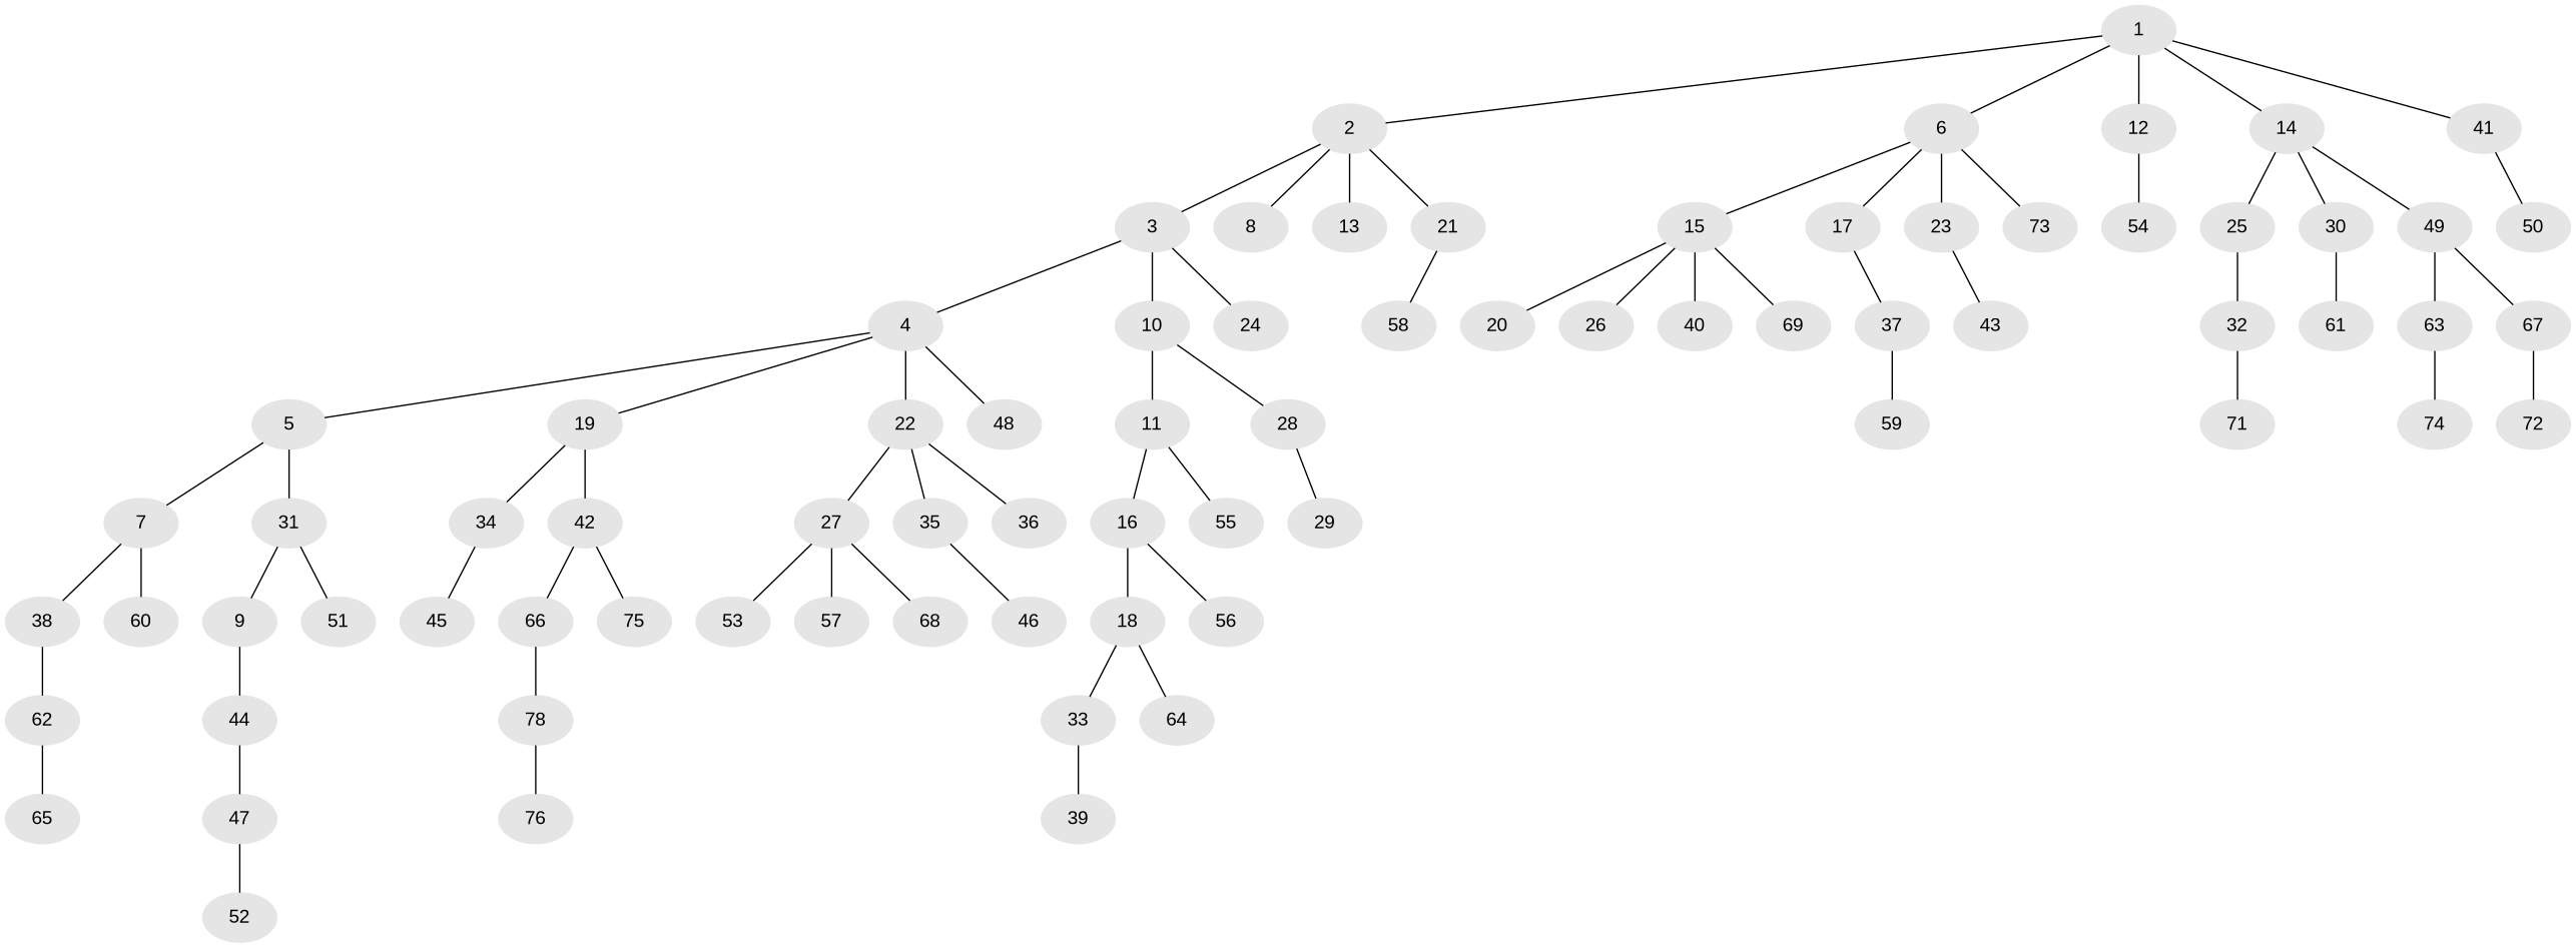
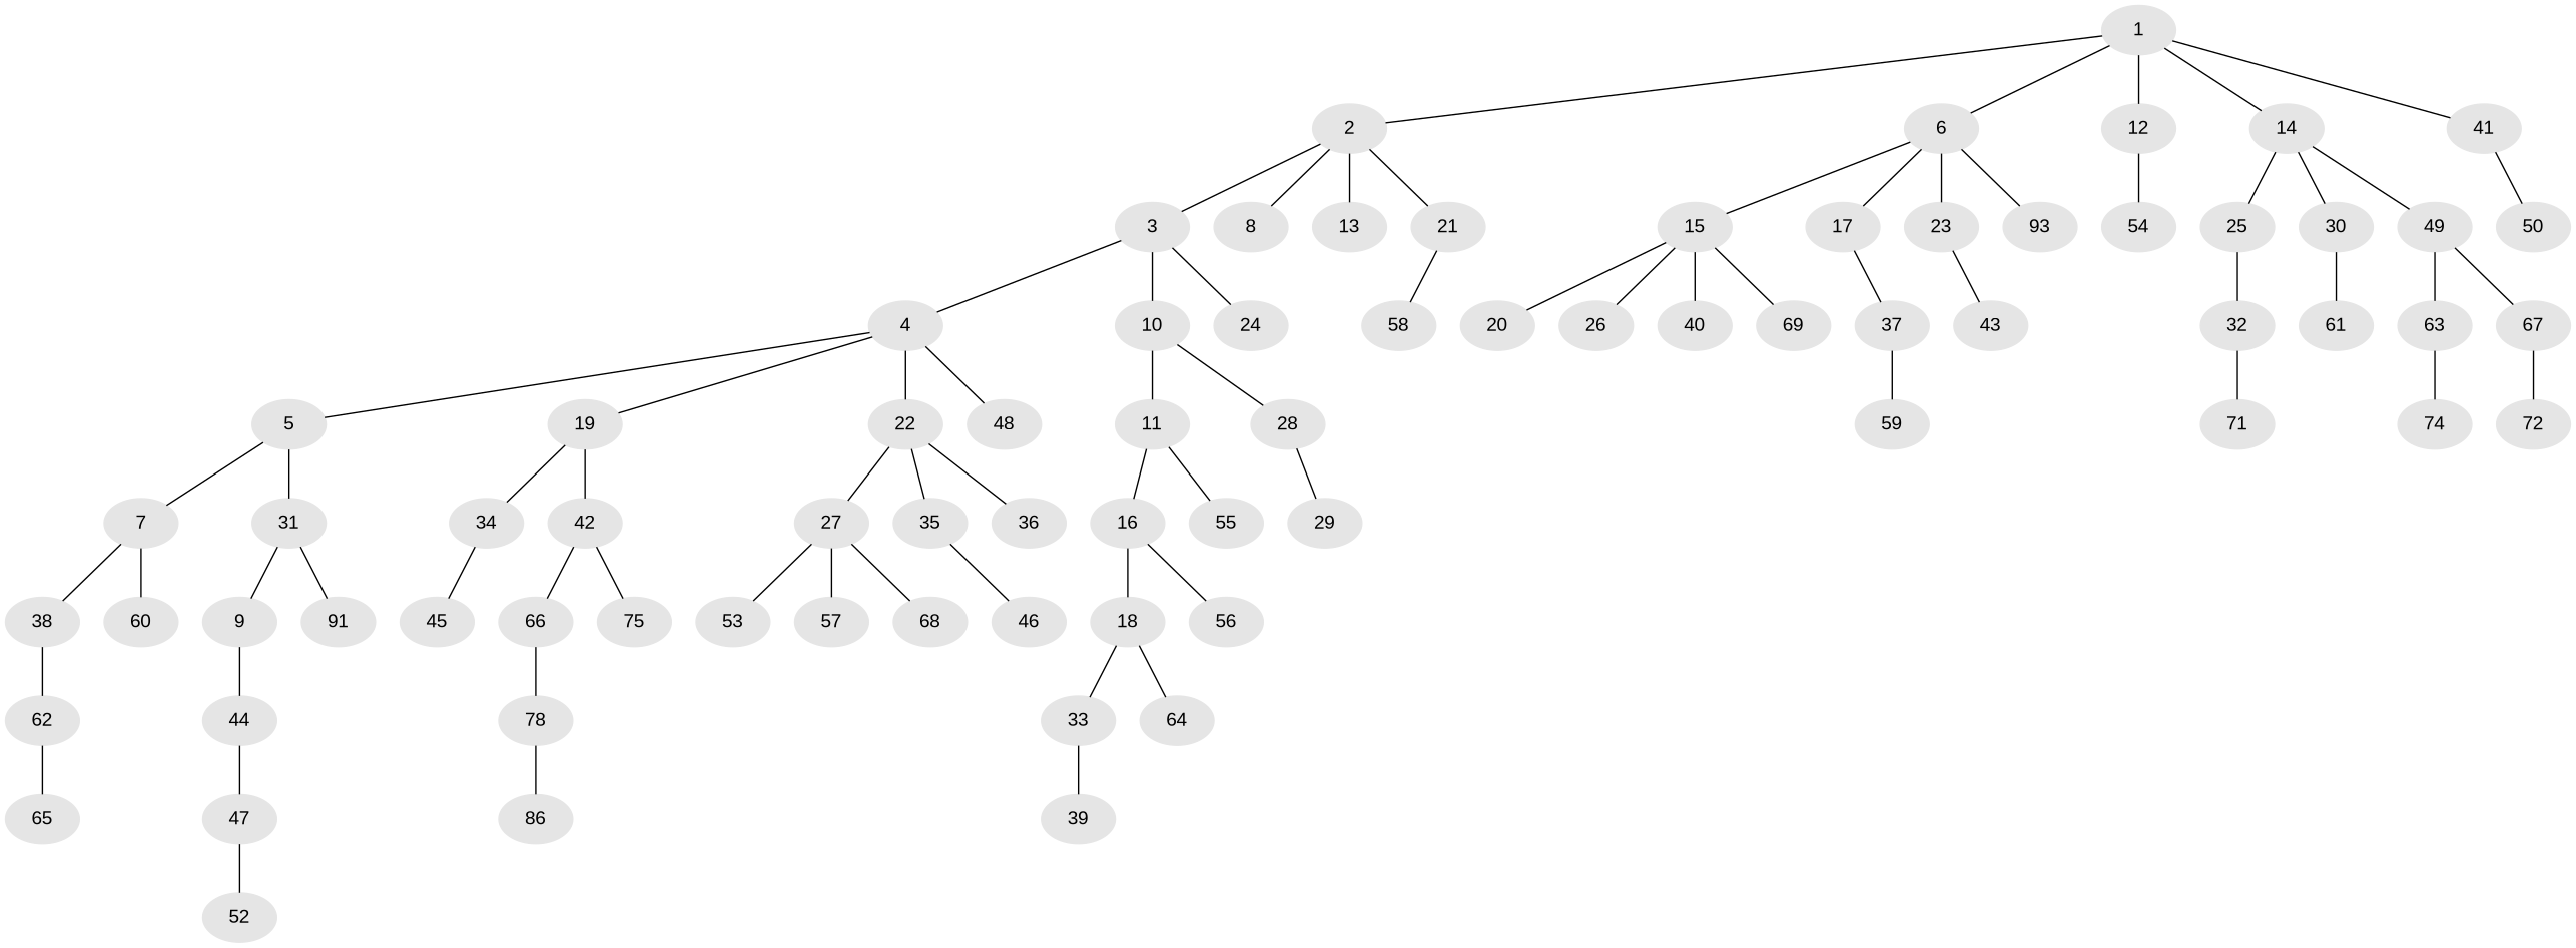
  graph {
    fontname="Liberation Sans"
    node [color=gray90 fontname="Liberation Sans" style=filled]
    edge [fontname="Liberation Sans"]
    1
    2
    6
    12
    14
    41
    3
    8
    13
    21
    15
    17
    23
-   73
+   73 [label=93]
    54
    25
    30
    49
    50
    4
    10
    24
    58
    5
    19
    22
    48
    11
    28
    7
    31
    34
    42
    27
    35
    36
    38
    60
    9
-   51
+   51 [label=91]
    20
    26
    40
    69
    37
    43
    44
    62
    47
    16
    55
    29
    18
    56
    32
    61
    63
    67
    33
    64
    59
    39
    45
    66
    75
    53
    57
    68
    46
    71
    65
    n72 [label=78]
    52
    74
    72
-   76
+   76 [label=86]
    1 -- 2
    1 -- 6
    1 -- 12
    1 -- 14
    1 -- 41
    2 -- 3
    2 -- 8
    2 -- 13
    2 -- 21
    6 -- 15
    6 -- 17
    6 -- 23
    6 -- 73
    12 -- 54
    14 -- 25
    14 -- 30
    14 -- 49
    41 -- 50
    3 -- 4
    3 -- 10
    3 -- 24
    21 -- 58
    15 -- 20
    15 -- 26
    15 -- 40
    15 -- 69
    17 -- 37
    23 -- 43
    25 -- 32
    30 -- 61
    49 -- 63
    49 -- 67
    4 -- 5
    4 -- 19
    4 -- 22
    4 -- 48
    10 -- 11
    10 -- 28
    5 -- 7
    5 -- 31
    19 -- 34
    19 -- 42
    22 -- 27
    22 -- 35
    22 -- 36
    11 -- 16
    11 -- 55
    28 -- 29
    7 -- 38
    7 -- 60
    31 -- 9
    31 -- 51
    34 -- 45
    42 -- 66
    42 -- 75
    27 -- 53
    27 -- 57
    27 -- 68
    35 -- 46
    38 -- 62
    9 -- 44
    37 -- 59
    44 -- 47
    62 -- 65
    47 -- 52
    16 -- 18
    16 -- 56
    18 -- 33
    18 -- 64
    32 -- 71
    63 -- 74
    67 -- 72
    33 -- 39
    66 -- n72
    n72 -- 76
  }
